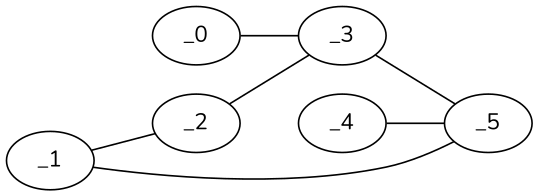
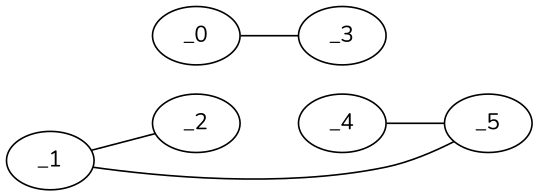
  graph {
    fontname=Nunito
    rankdir=LR
    node [fontname=Nunito]
    edge [fontname=Nunito]
    _0 [x=2.24389 y=2.7264]
    _3 [x=0.541384 y=2.92834]
    _5 [x=1.88 y=1.75]
    _4 [x=0.696647 y=1.4548]
    _1 [x=2.77756 y=0.841927]
    _2 [x=0.973294 y=0.90686]
    _0 -- _3
-   _3 -- _5
    _4 -- _5
    _1 -- _5
    _1 -- _2
-   _2 -- _3
  }
